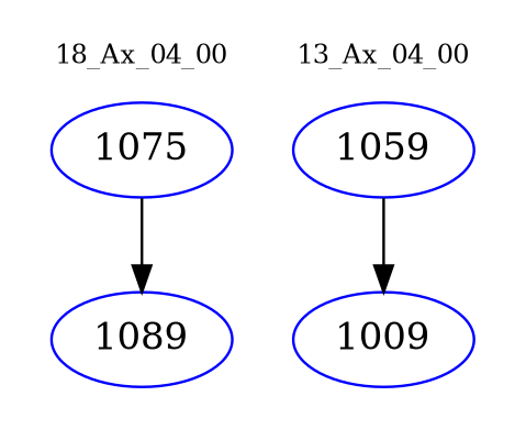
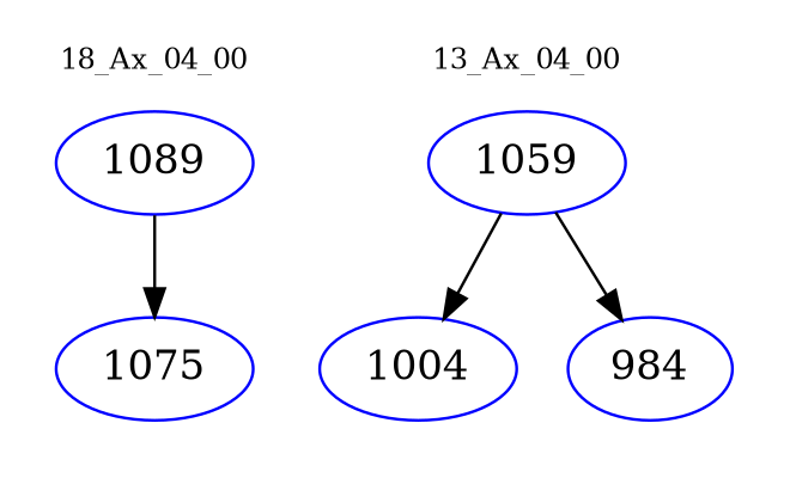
  digraph {
    node [color=blue]
    edge [color=black]
    n1 [label=1089]
    n2 [label=1075]
-   n3 [label=1009]
+   n3 [label=1004]
    n4 [label=1059]
+   n5 [label=984]
    subgraph cluster_1 {
      color=white
      fontsize=10
      label="18_Ax_04_00"
      n1
      n2
    }
    subgraph cluster_2 {
      color=white
      fontsize=10
      label="13_Ax_04_00"
      n3
      n4
+     n5
    }
-   n2 -> n1
+   n1 -> n2
    n4 -> n3
+   n4 -> n5
  }
